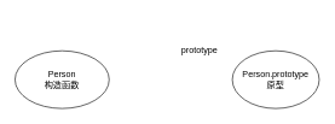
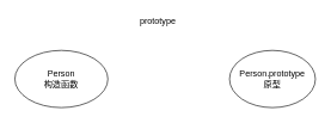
  <mxCell id="0" />
  <mxCell id="1" parent="0" />
  <mxCell id="2" value="Person&lt;br&gt;构造函数" style="ellipse;whiteSpace=wrap;html=1;" vertex="1" parent="1"><mxGeometry x="20" y="70" width="130" height="80" as="geometry" /></mxCell>
  <mxCell id="3" value="Person.prototype&lt;br&gt;原型" style="ellipse;whiteSpace=wrap;html=1;" vertex="1" parent="1"><mxGeometry x="320" y="70" width="120" height="80" as="geometry" /></mxCell>
- <mxCell id="4" value="prototype" style="text;html=1;strokeColor=none;fillColor=none;align=center;verticalAlign=middle;whiteSpace=wrap;rounded=0;" vertex="1" parent="1"><mxGeometry x="255" y="60" width="40" height="20" as="geometry" /></mxCell>
+ <mxCell id="4" value="prototype" style="text;html=1;strokeColor=none;fillColor=none;align=center;verticalAlign=middle;whiteSpace=wrap;rounded=0;" vertex="1" parent="1"><mxGeometry x="200" y="20" width="40" height="20" as="geometry" /></mxCell>
